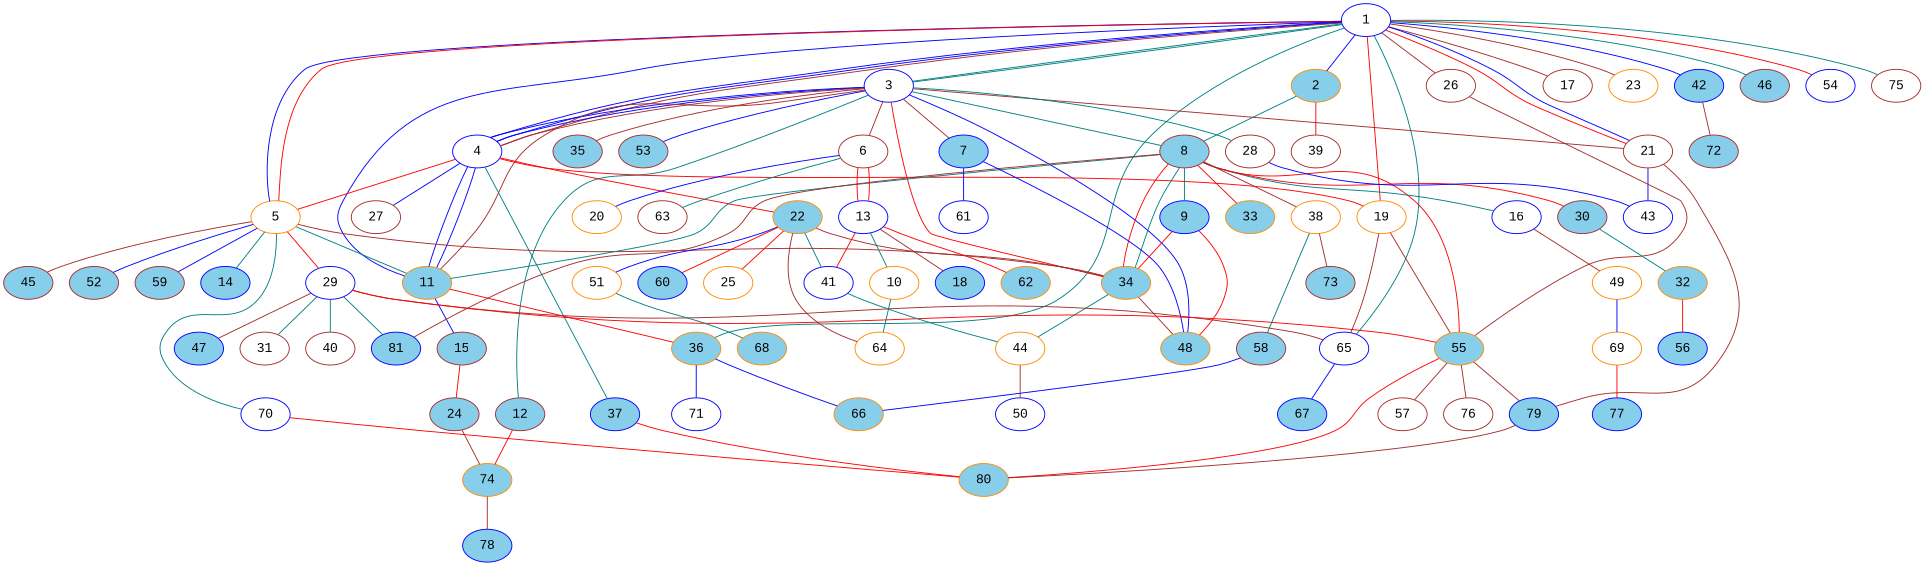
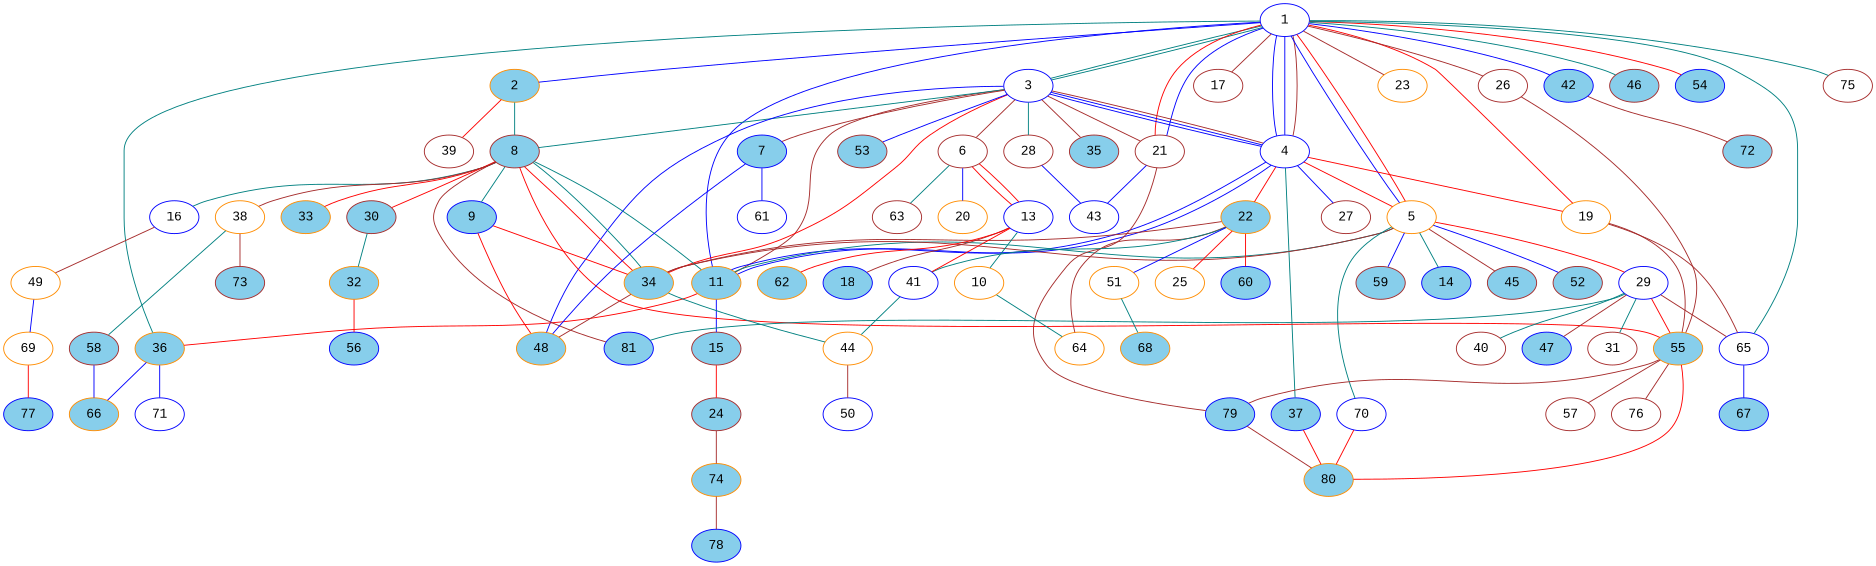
  graph {
    fontname="Liberation Mono"
    node [color=blue fillcolor=skyblue fontname="Liberation Mono" style=filled]
    edge [color=brown fontname="Liberation Mono"]
    1 [fillcolor=white]
    2 [color=darkorange]
    3 [fillcolor=white]
    4 [fillcolor=white]
    5 [color=darkorange fillcolor=white]
    11 [color=darkorange]
    17 [color=brown fillcolor=white]
    19 [color=darkorange fillcolor=white]
    21 [color=brown fillcolor=white]
    23 [color=darkorange fillcolor=white]
    26 [color=brown fillcolor=white]
    36 [color=darkorange]
    42
    46 [color=brown]
-   54 [fillcolor=white]
+   54
    65 [fillcolor=white]
    75 [color=brown fillcolor=white]
    8 [color=brown]
    39 [color=brown fillcolor=white]
    6 [color=brown fillcolor=white]
    7
-   12 [color=brown]
    28 [color=brown fillcolor=white]
    34 [color=darkorange]
    35 [color=brown]
    48 [color=darkorange]
    53 [color=brown]
    22 [color=darkorange]
    27 [color=brown fillcolor=white]
    37
    14
    29 [fillcolor=white]
    45 [color=brown]
    52 [color=brown]
    59 [color=brown]
    70 [fillcolor=white]
    15 [color=brown]
    55 [color=darkorange]
    43 [fillcolor=white]
    79
    66 [color=darkorange]
    71 [fillcolor=white]
    72 [color=brown]
    67
    9
    16 [fillcolor=white]
    30 [color=brown]
    33 [color=darkorange]
    38 [color=darkorange fillcolor=white]
    81
    13 [fillcolor=white]
    20 [color=darkorange fillcolor=white]
    63 [color=brown fillcolor=white]
    61 [fillcolor=white]
    74 [color=darkorange]
    44 [color=darkorange fillcolor=white]
    64 [color=darkorange fillcolor=white]
    41 [fillcolor=white]
    25 [color=darkorange fillcolor=white]
    51 [color=darkorange fillcolor=white]
    60
    80 [color=darkorange]
    31 [color=brown fillcolor=white]
    40 [color=brown fillcolor=white]
    47
    10 [color=darkorange fillcolor=white]
    18
    62 [color=darkorange]
    49 [color=darkorange fillcolor=white]
    32 [color=darkorange]
    58 [color=brown]
    73 [color=brown]
    57 [color=brown fillcolor=white]
    76 [color=brown fillcolor=white]
    24 [color=brown]
    78
    69 [color=darkorange fillcolor=white]
    68 [color=darkorange]
    56
    50 [fillcolor=white]
    77
    1 -- 2 [color=blue]
    1 -- 3 [color=teal]
    1 -- 3 [color=teal]
    1 -- 4 [color=blue]
    1 -- 4 [color=blue]
    1 -- 4
    1 -- 5 [color=blue]
    1 -- 5 [color=red]
    1 -- 11 [color=blue]
    1 -- 17
    1 -- 19 [color=red]
    1 -- 21 [color=red]
    1 -- 21 [color=blue]
    1 -- 23
    1 -- 26
    1 -- 36 [color=teal]
    1 -- 42 [color=blue]
    1 -- 46 [color=teal]
    1 -- 54 [color=red]
    1 -- 65 [color=teal]
    1 -- 75 [color=teal]
    2 -- 8 [color=teal]
    2 -- 39 [color=red]
    3 -- 4 [color=blue]
    3 -- 4 [color=blue]
    3 -- 4
    3 -- 11
    3 -- 21
    3 -- 8 [color=teal]
    3 -- 6
    3 -- 7
-   3 -- 12 [color=teal]
    3 -- 28 [color=teal]
    3 -- 34 [color=red]
    3 -- 35
    3 -- 48 [color=blue]
    3 -- 53 [color=blue]
    4 -- 5 [color=red]
    4 -- 11 [color=blue]
    4 -- 11 [color=blue]
    4 -- 19 [color=red]
    4 -- 22 [color=red]
    4 -- 27 [color=blue]
    4 -- 37 [color=teal]
    5 -- 11 [color=teal]
    5 -- 34
    5 -- 14 [color=teal]
    5 -- 29 [color=red]
    5 -- 45
    5 -- 52 [color=blue]
    5 -- 59 [color=blue]
    5 -- 70 [color=teal]
    11 -- 36 [color=red]
    11 -- 15 [color=blue]
    19 -- 65
    19 -- 55
    21 -- 43 [color=blue]
    21 -- 79
    26 -- 55
    36 -- 66 [color=blue]
    36 -- 71 [color=blue]
    42 -- 72
    65 -- 67 [color=blue]
    8 -- 11 [color=teal]
    8 -- 34 [color=red]
    8 -- 34 [color=teal]
    8 -- 55 [color=red]
    8 -- 9 [color=teal]
    8 -- 16 [color=teal]
    8 -- 30 [color=red]
    8 -- 33 [color=red]
    8 -- 38
    8 -- 81
    6 -- 13 [color=red]
    6 -- 13 [color=red]
    6 -- 20 [color=blue]
    6 -- 63 [color=teal]
    7 -- 48 [color=blue]
    7 -- 61 [color=blue]
-   12 -- 74 [color=red]
    28 -- 43 [color=blue]
    34 -- 48
    34 -- 44 [color=teal]
    22 -- 34
    22 -- 64
    22 -- 41 [color=teal]
    22 -- 25 [color=red]
    22 -- 51 [color=blue]
    22 -- 60 [color=red]
    37 -- 80 [color=red]
    29 -- 65
    29 -- 55 [color=red]
    29 -- 81 [color=teal]
    29 -- 31 [color=teal]
    29 -- 40 [color=teal]
    29 -- 47
    70 -- 80 [color=red]
    15 -- 24 [color=red]
    55 -- 79
    55 -- 80 [color=red]
    55 -- 57
    55 -- 76
    79 -- 80
    9 -- 34 [color=red]
    9 -- 48 [color=red]
    16 -- 49
    30 -- 32 [color=teal]
    38 -- 58 [color=teal]
    38 -- 73
    13 -- 41 [color=red]
    13 -- 10 [color=teal]
    13 -- 18
    13 -- 62 [color=red]
    74 -- 78
    44 -- 50
    41 -- 44 [color=teal]
    51 -- 68 [color=teal]
    10 -- 64 [color=teal]
    49 -- 69 [color=blue]
    32 -- 56 [color=red]
    58 -- 66 [color=blue]
    24 -- 74
    69 -- 77 [color=red]
  }
